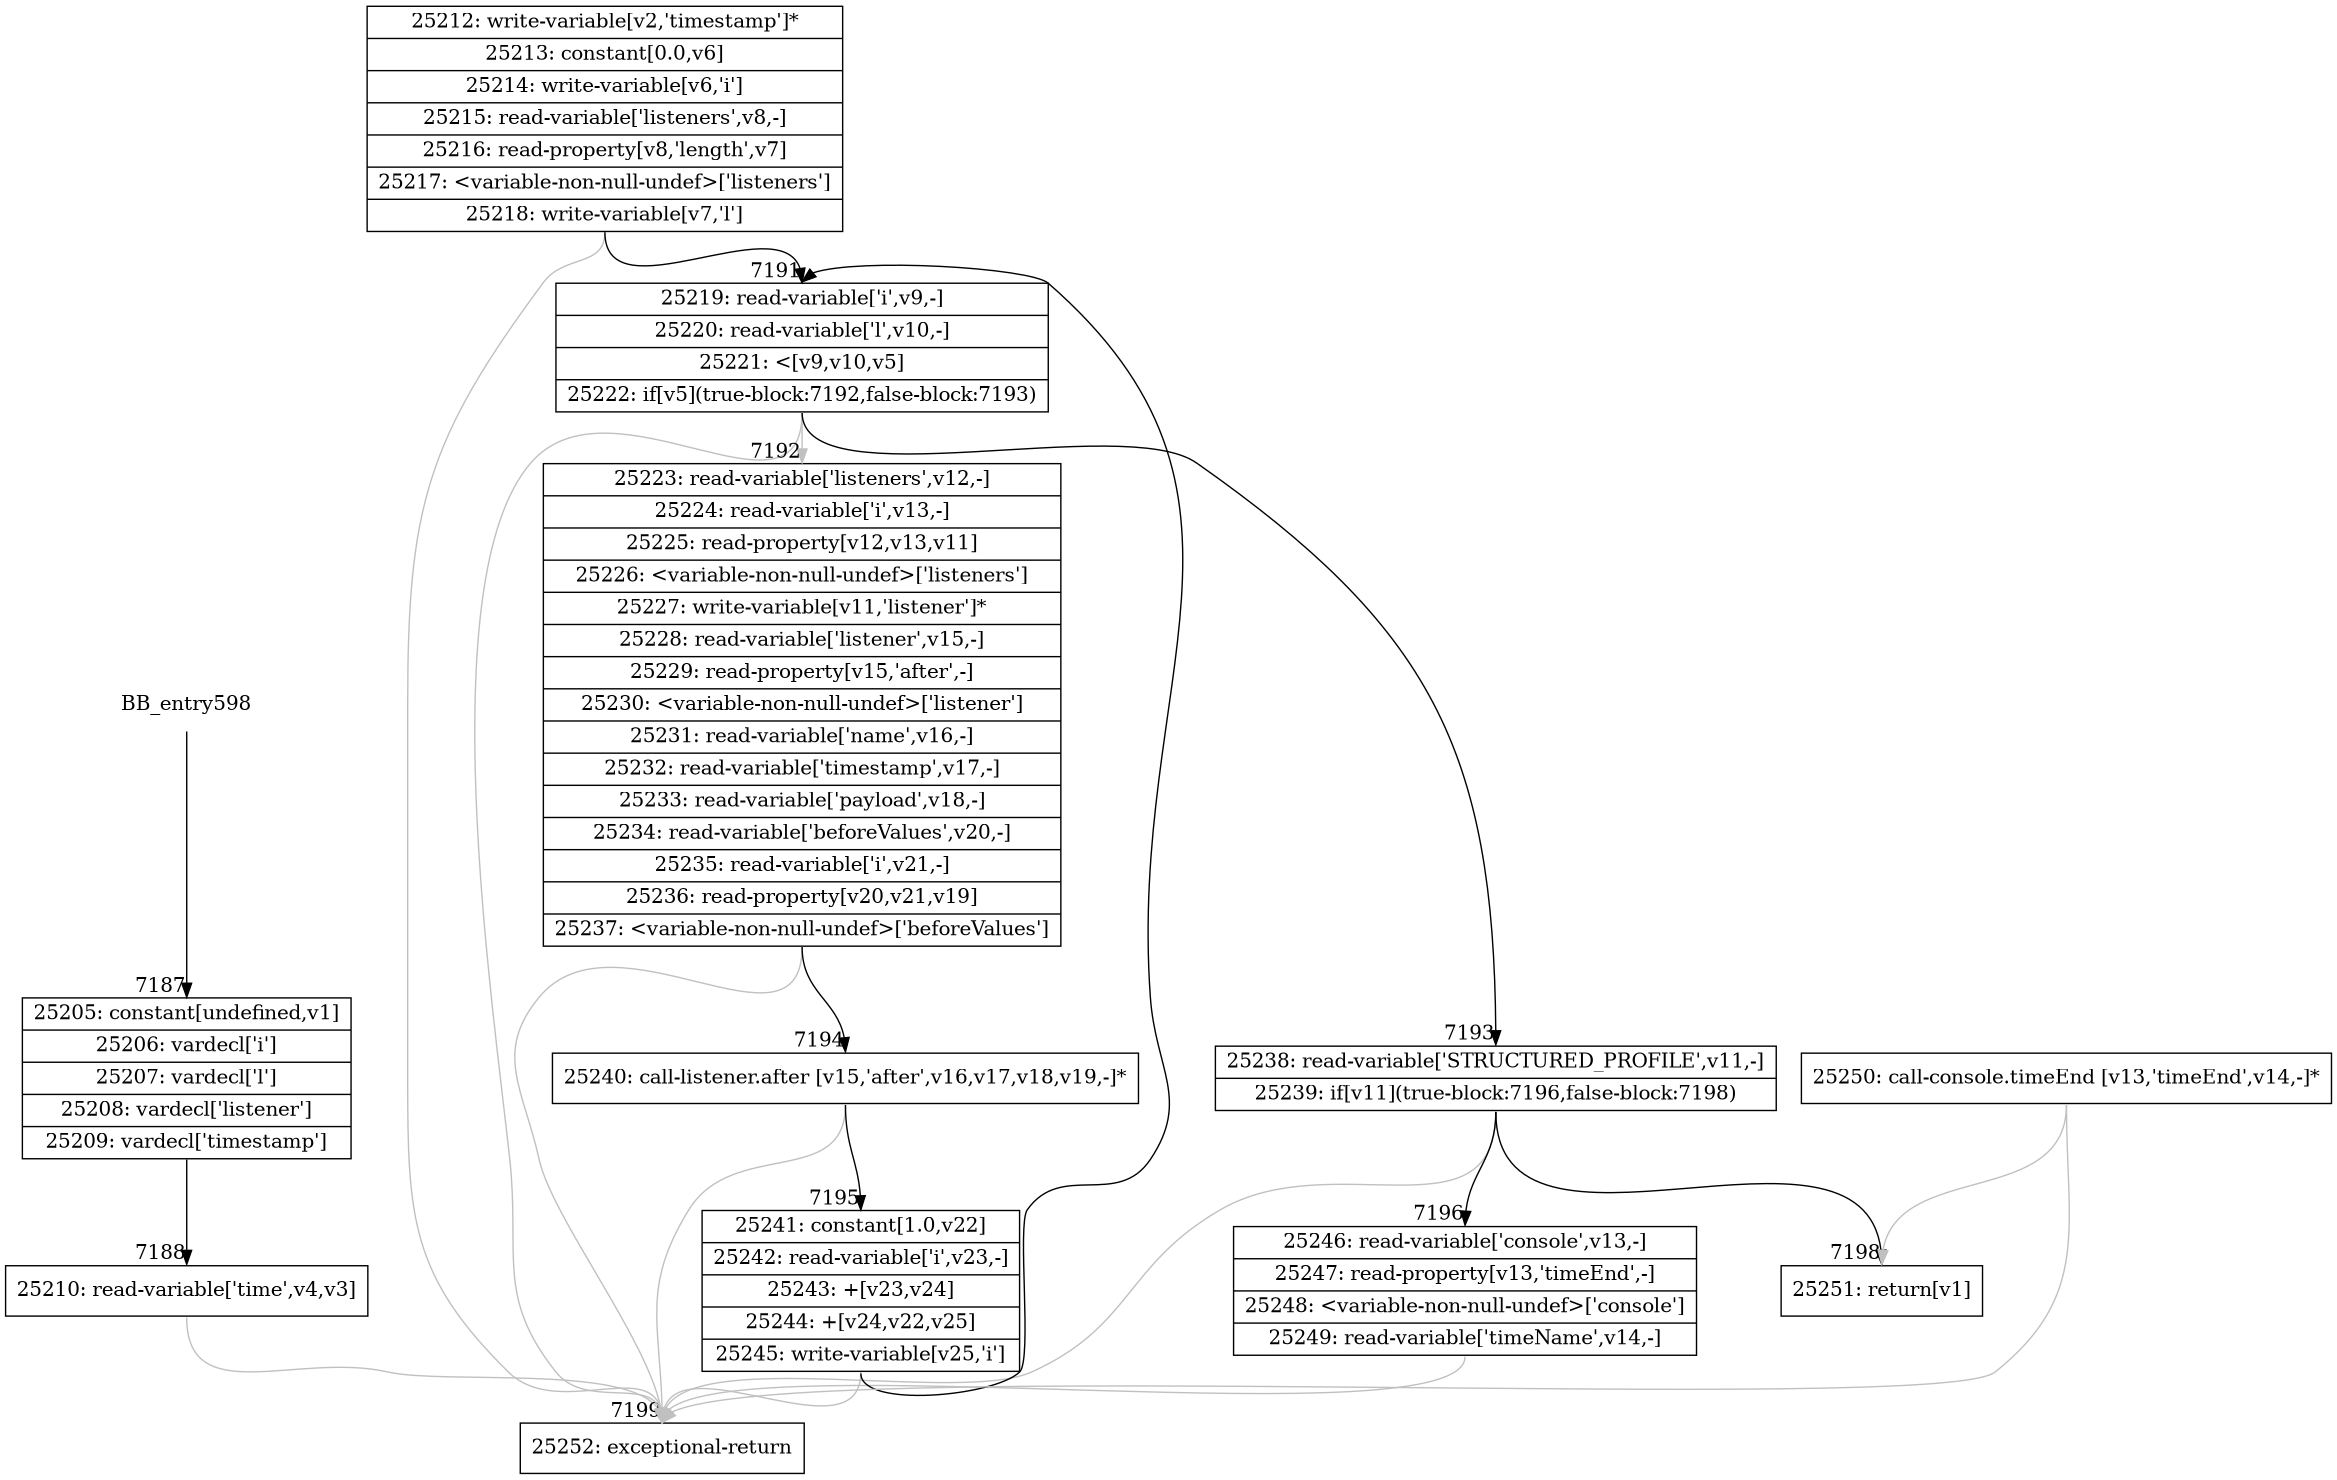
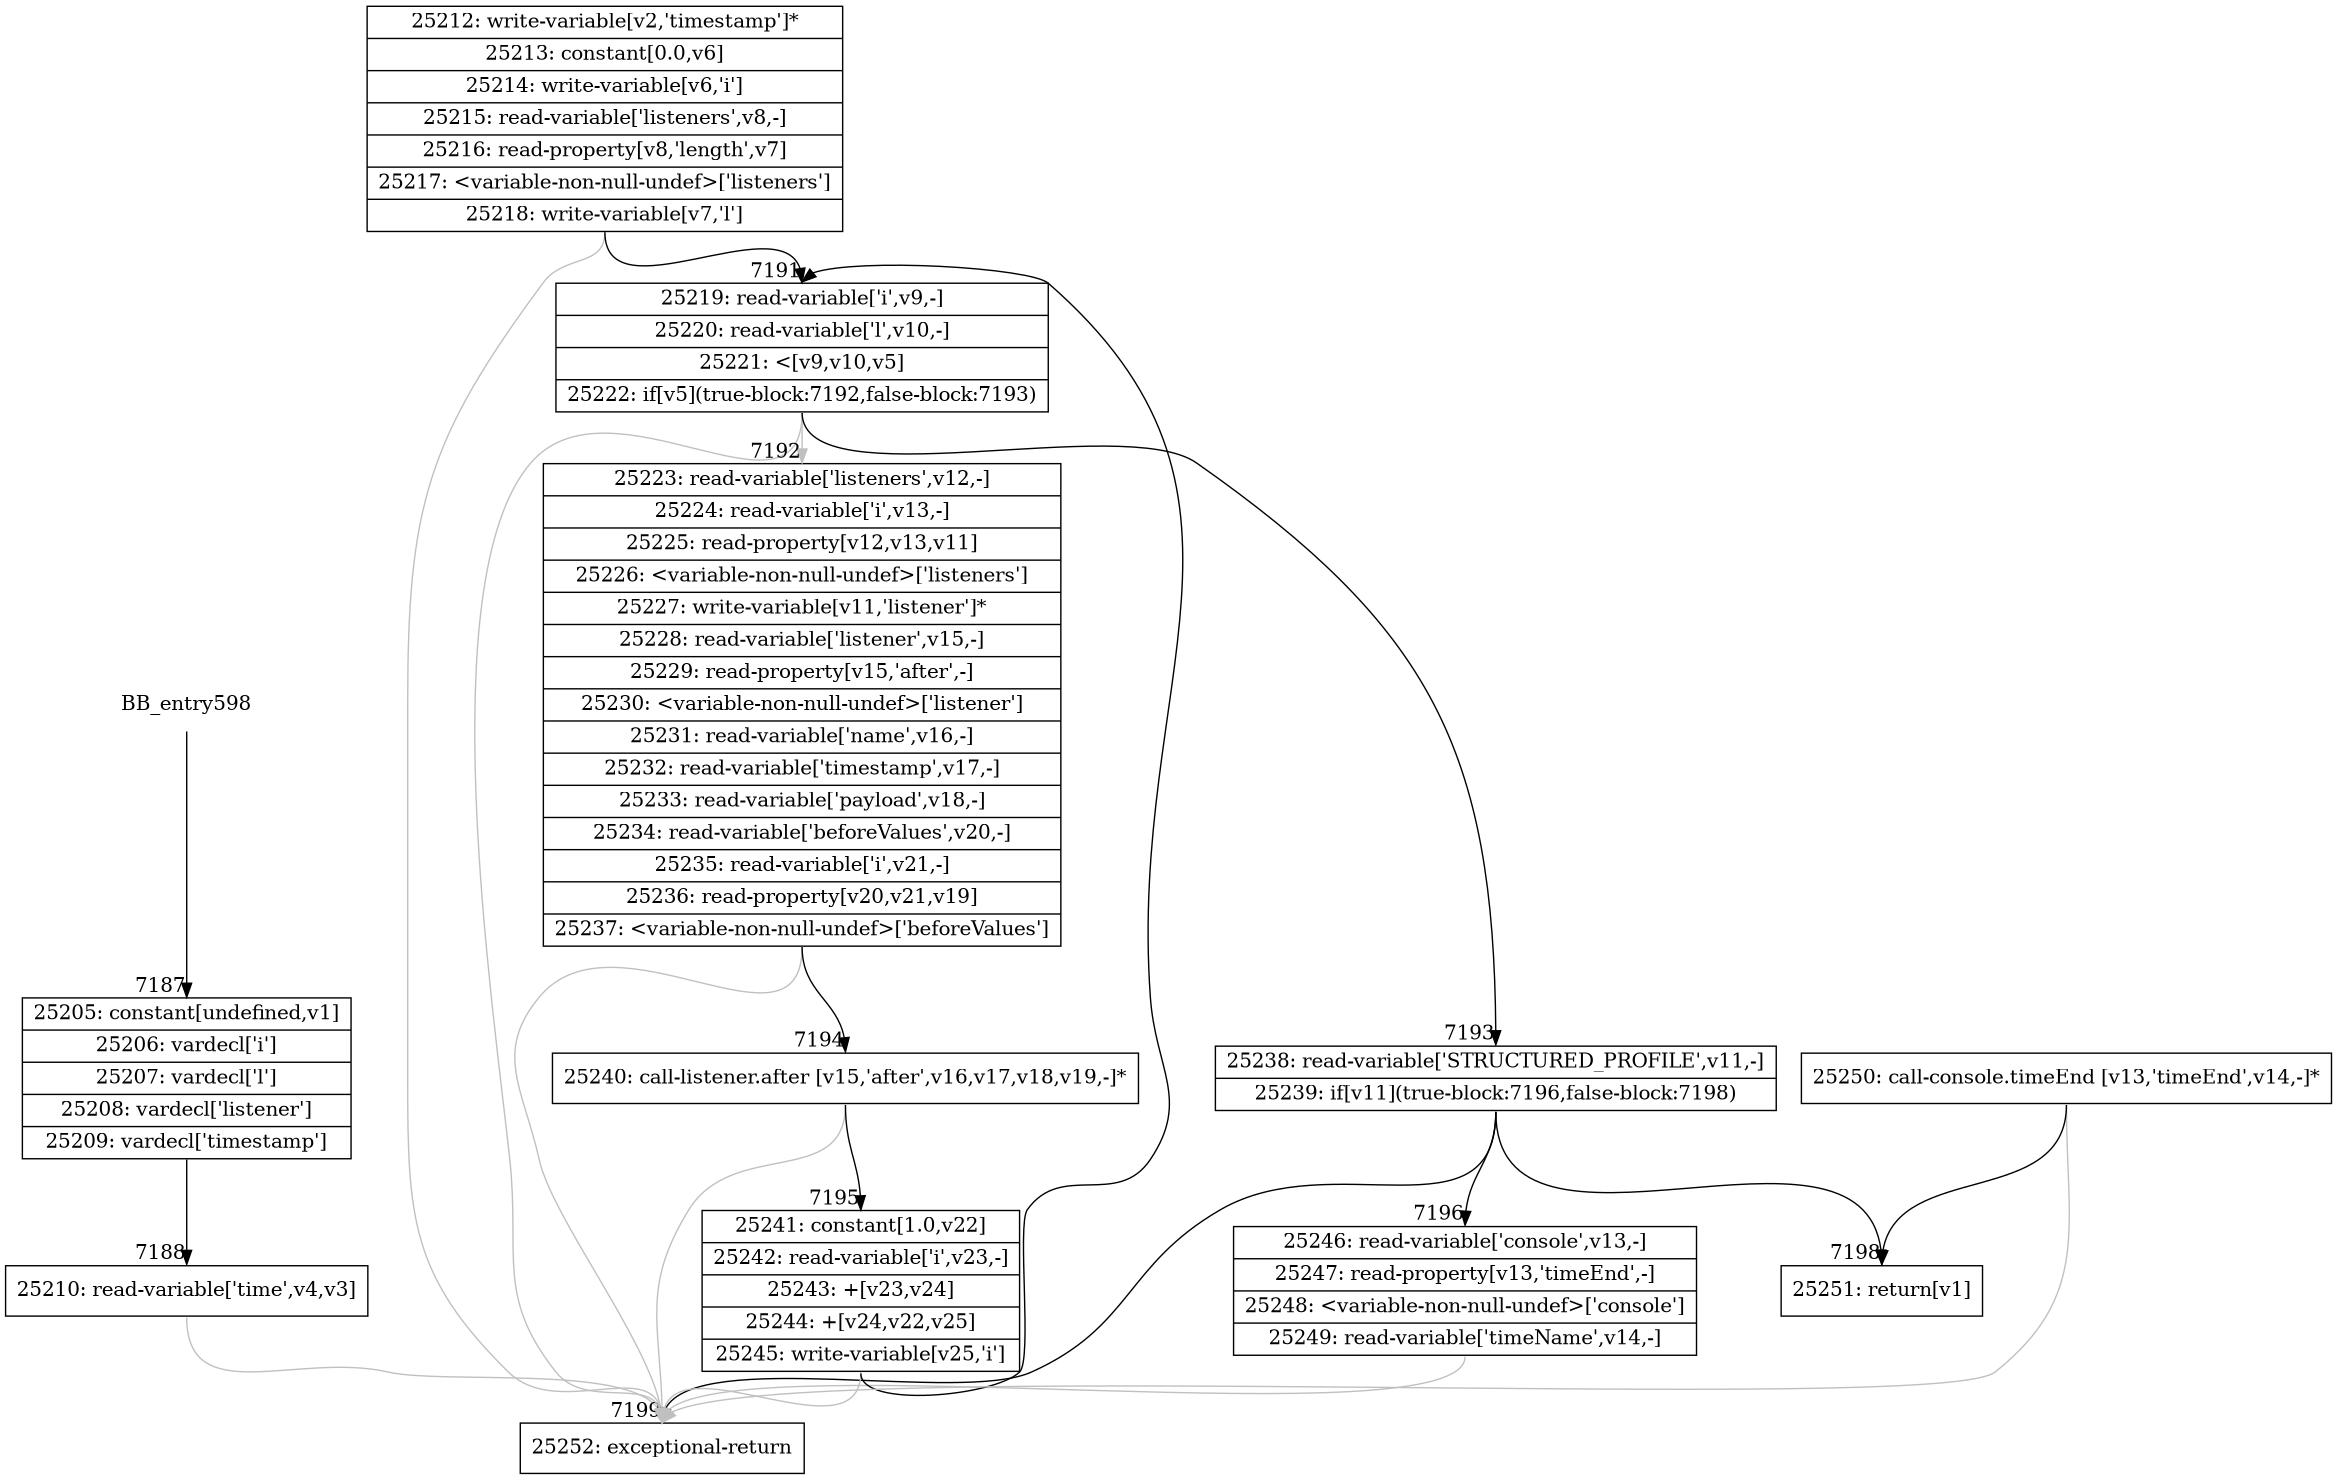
  digraph {
    rankdir=TD
    node [shape=record]
    edge [headport=n tailport=s]
    BB_entry598 [shape=none]
    n2 [label="{25205: constant[undefined,v1]|25206: vardecl['i']|25207: vardecl['l']|25208: vardecl['listener']|25209: vardecl['timestamp']}"]
    n3 [label="{25210: read-variable['time',v4,v3]}"]
    n4 [label="{25252: exceptional-return}"]
    n5 [label="{25212: write-variable[v2,'timestamp']*|25213: constant[0.0,v6]|25214: write-variable[v6,'i']|25215: read-variable['listeners',v8,-]|25216: read-property[v8,'length',v7]|25217: \<variable-non-null-undef\>['listeners']|25218: write-variable[v7,'l']}"]
    n6 [label="{25219: read-variable['i',v9,-]|25220: read-variable['l',v10,-]|25221: \<[v9,v10,v5]|25222: if[v5](true-block:7192,false-block:7193)}"]
    n7 [label="{25223: read-variable['listeners',v12,-]|25224: read-variable['i',v13,-]|25225: read-property[v12,v13,v11]|25226: \<variable-non-null-undef\>['listeners']|25227: write-variable[v11,'listener']*|25228: read-variable['listener',v15,-]|25229: read-property[v15,'after',-]|25230: \<variable-non-null-undef\>['listener']|25231: read-variable['name',v16,-]|25232: read-variable['timestamp',v17,-]|25233: read-variable['payload',v18,-]|25234: read-variable['beforeValues',v20,-]|25235: read-variable['i',v21,-]|25236: read-property[v20,v21,v19]|25237: \<variable-non-null-undef\>['beforeValues']}"]
    n8 [label="{25238: read-variable['STRUCTURED_PROFILE',v11,-]|25239: if[v11](true-block:7196,false-block:7198)}"]
    n9 [label="{25240: call-listener.after [v15,'after',v16,v17,v18,v19,-]*}"]
    n10 [label="{25246: read-variable['console',v13,-]|25247: read-property[v13,'timeEnd',-]|25248: \<variable-non-null-undef\>['console']|25249: read-variable['timeName',v14,-]}"]
    n11 [label="{25251: return[v1]}"]
    n12 [label="{25241: constant[1.0,v22]|25242: read-variable['i',v23,-]|25243: +[v23,v24]|25244: +[v24,v22,v25]|25245: write-variable[v25,'i']}"]
    n13 [label="{25250: call-console.timeEnd [v13,'timeEnd',v14,-]*}"]
    BB_entry598 -> n2 [headlabel="    7187"]
    n2 -> n3 [headlabel="      7188"]
    n3 -> n4 [color=gray headlabel="      7199"]
    n5 -> n4 [color=gray]
    n5 -> n6 [headlabel="      7191"]
    n6 -> n4 [color=gray]
    n6 -> n7 [color=gray headlabel="      7192"]
    n6 -> n8 [headlabel="      7193"]
    n7 -> n4 [color=gray]
    n7 -> n9 [headlabel="      7194"]
-   n8 -> n4 [color=gray]
+   n8 -> n4 [color=black]
    n8 -> n10 [headlabel="      7196"]
    n8 -> n11 [headlabel="      7198"]
    n9 -> n4 [color=gray]
    n9 -> n12 [headlabel="      7195"]
    n10 -> n4 [color=gray]
    n12 -> n4 [color=gray]
    n12 -> n6
    n13 -> n4 [color=gray]
-   n13 -> n11 [color=gray]
+   n13 -> n11
  }
